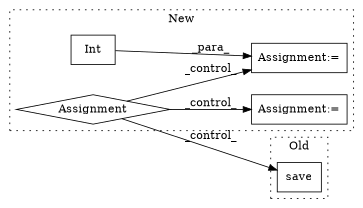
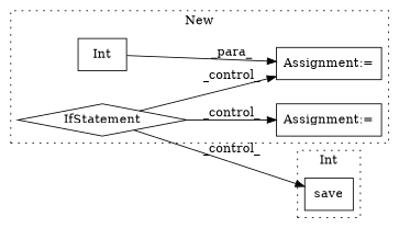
  digraph {
    rankdir=LR
    node [a=32 l=1 shape=box]
    n1 [l="4,1" label=Int s="566,586"]
    n2 [a=7 label="Assignment:=" s=565]
-   n3 [a=25 l="4,2" label=Assignment s="458,484" shape=diamond]
+   n3 [a=25 l="4,2" label=IfStatement s="458,484" shape=diamond]
    n4 [a=7 label="Assignment:=" s=925]
    n5 [l="5,1" label=save s="452,469"]
    subgraph cluster_1 {
      label=New
      style=dotted
      n1
      n2
      n3
      n4
    }
    subgraph cluster_2 {
-     label=Old
+     label=Int
      style=dotted
      n5
    }
    n1 -> n2 [label=_para_]
    n3 -> n2 [label=_control_]
    n3 -> n4 [label=_control_]
    n3 -> n5 [label=_control_]
  }
